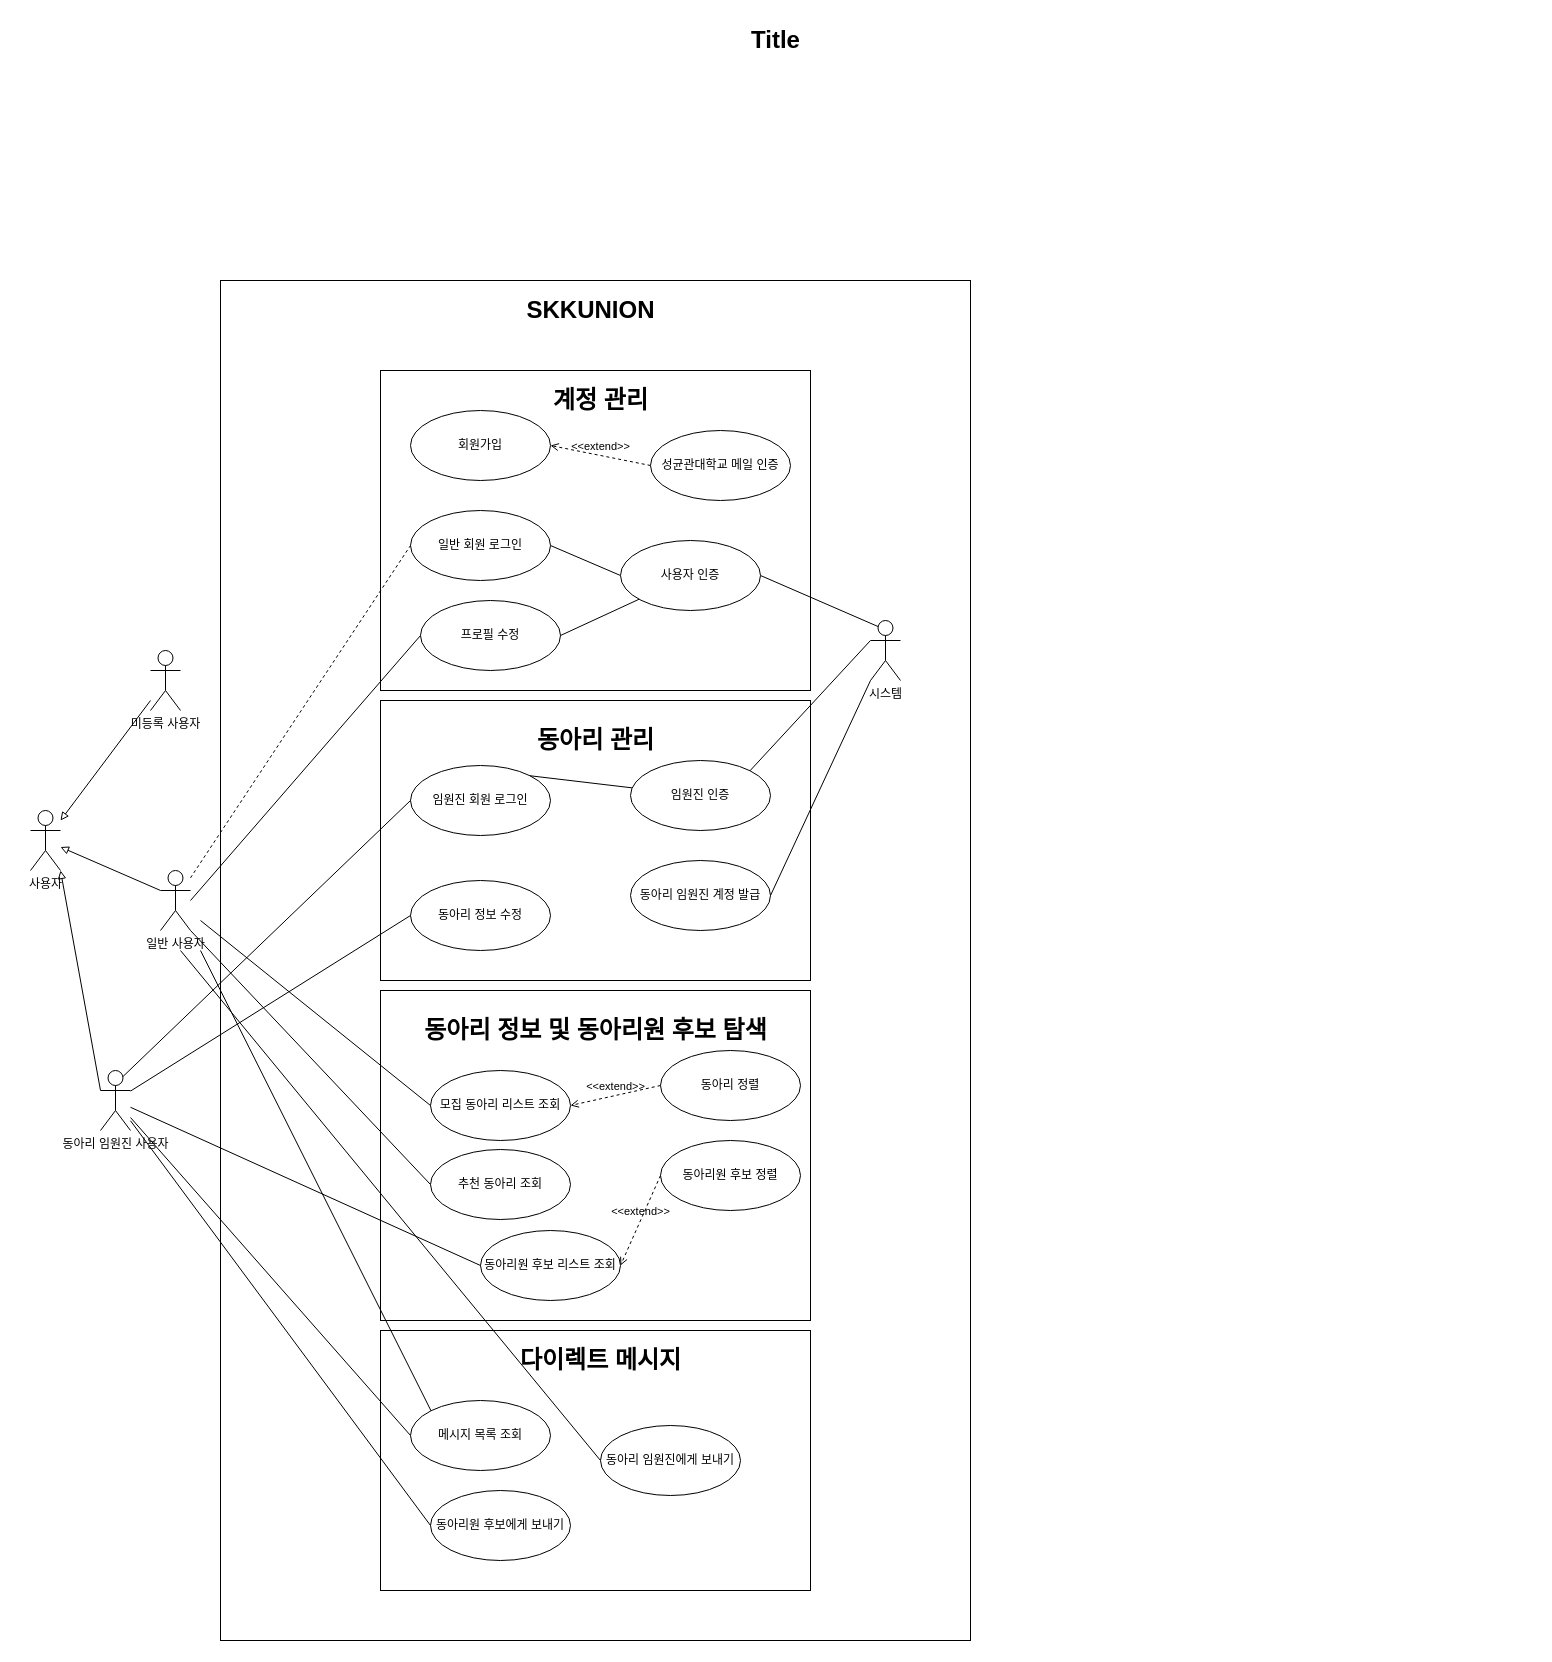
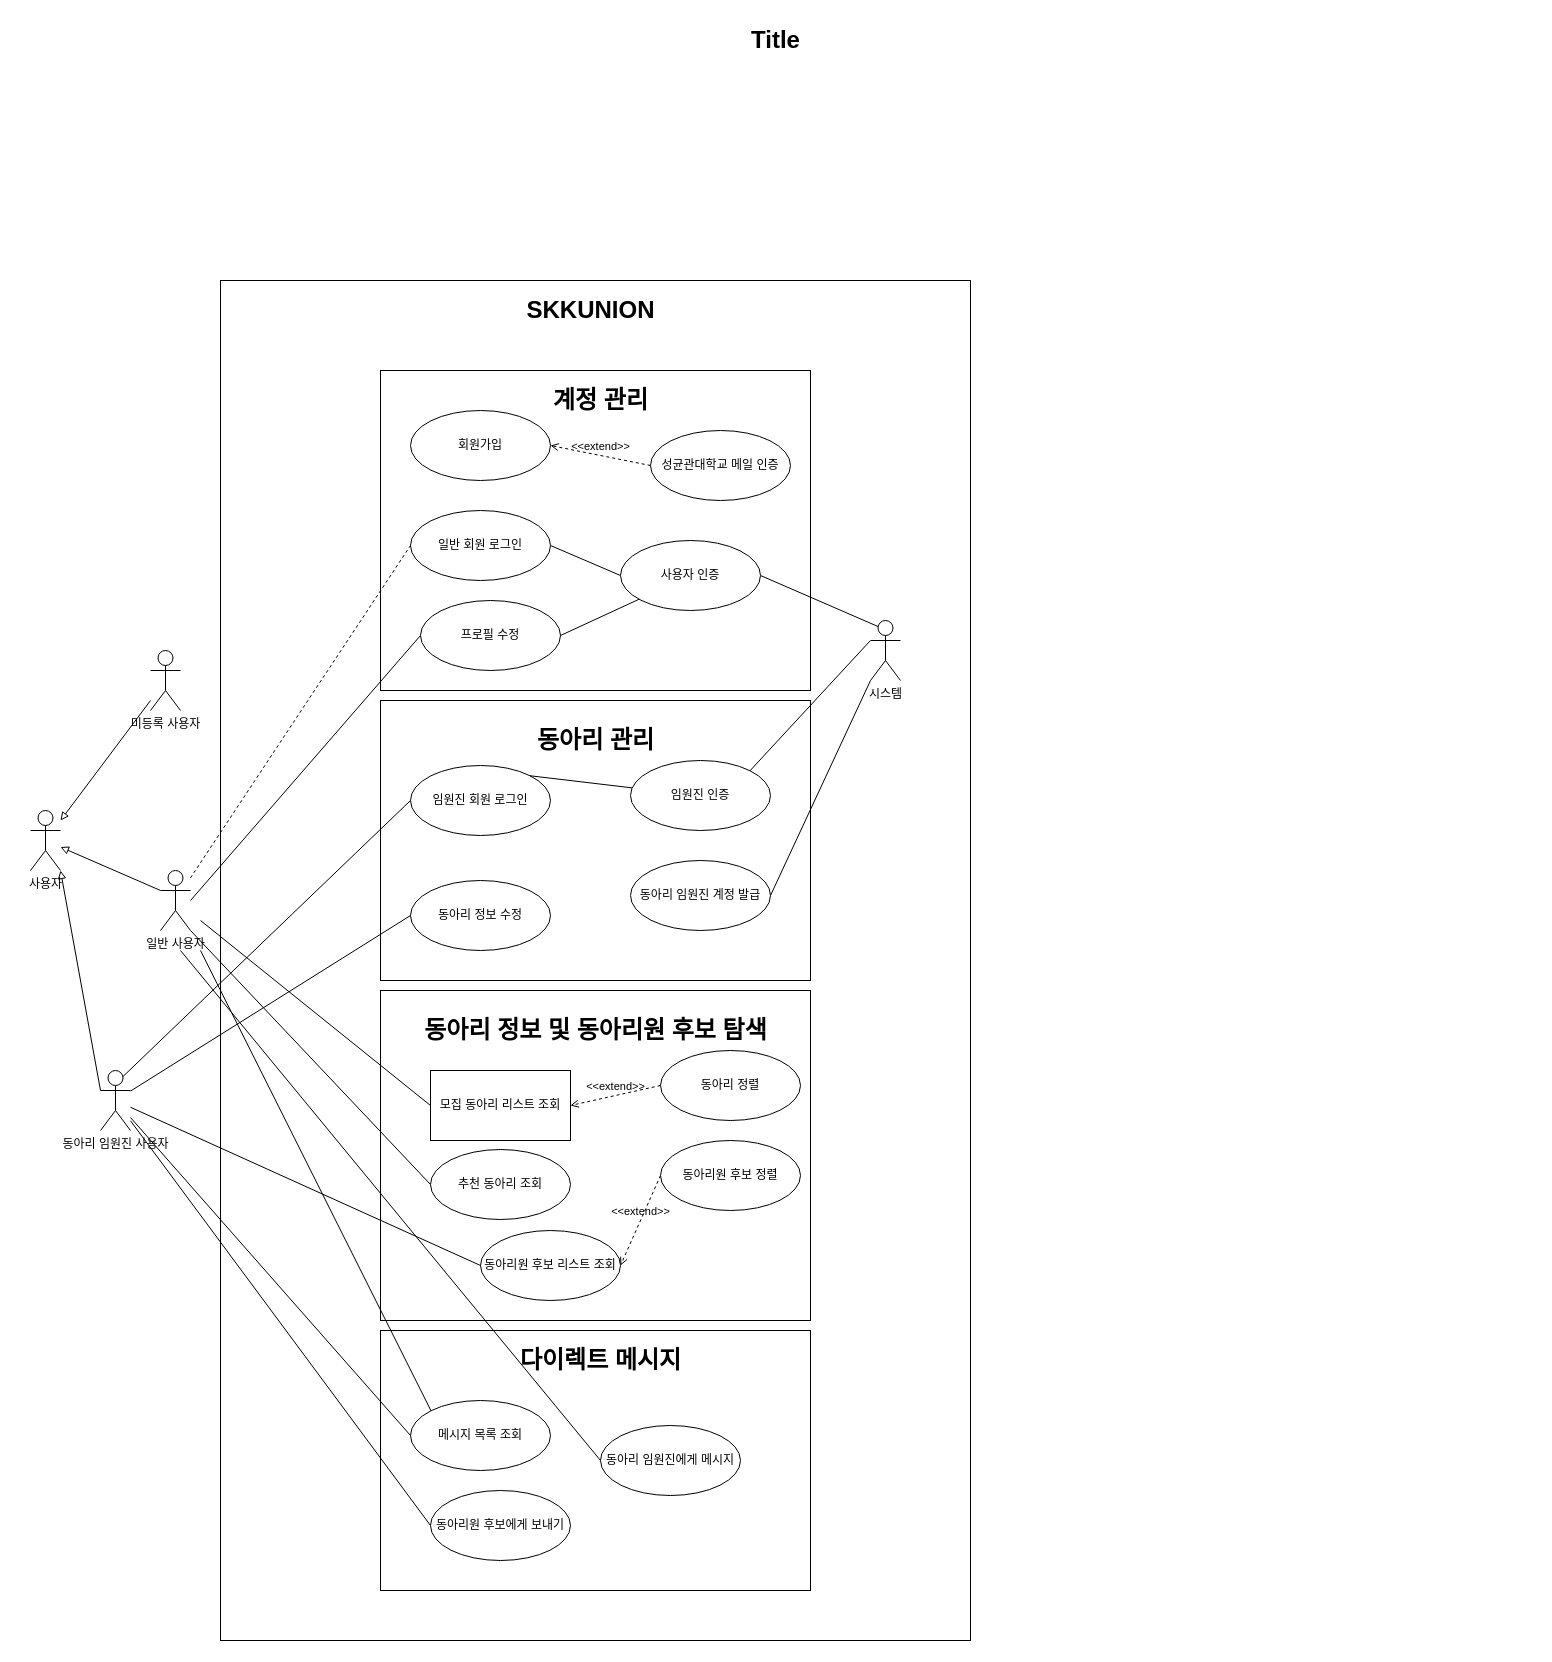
  <mxCell id="0" style=";html=1;" />
  <mxCell id="1" style=";html=1;" parent="0" />
  <mxCell id="2" value="Title" style="text;strokeColor=none;fillColor=none;html=1;fontSize=24;fontStyle=1;verticalAlign=middle;align=center;" parent="1" vertex="1"><mxGeometry x="20" y="20" width="1510" height="40" as="geometry" /></mxCell>
  <mxCell id="3" value="" style="rounded=0;whiteSpace=wrap;html=1;" vertex="1" parent="1"><mxGeometry x="220" y="280" width="750" height="1360" as="geometry" /></mxCell>
  <mxCell id="4" value="사용자" style="shape=umlActor;verticalLabelPosition=bottom;verticalAlign=top;html=1;" vertex="1" parent="1"><mxGeometry x="30" y="810" width="30" height="60" as="geometry" /></mxCell>
  <mxCell id="5" value="일반 사용자" style="shape=umlActor;verticalLabelPosition=bottom;verticalAlign=top;html=1;" vertex="1" parent="1"><mxGeometry x="160" y="870" width="30" height="60" as="geometry" /></mxCell>
  <mxCell id="6" value="동아리 임원진 사용자&lt;br&gt;" style="shape=umlActor;verticalLabelPosition=bottom;verticalAlign=top;html=1;" vertex="1" parent="1"><mxGeometry x="100" y="1070" width="30" height="60" as="geometry" /></mxCell>
  <mxCell id="7" value="" style="rounded=0;whiteSpace=wrap;html=1;imageWidth=24;imageHeight=24;" vertex="1" parent="1"><mxGeometry x="380" y="370" width="430" height="320" as="geometry" /></mxCell>
  <mxCell id="8" value="SKKUNION" style="text;strokeColor=none;fillColor=none;html=1;fontSize=24;fontStyle=1;verticalAlign=middle;align=center;" vertex="1" parent="1"><mxGeometry x="540" y="290" width="100" height="40" as="geometry" /></mxCell>
  <mxCell id="9" value="계정 관리" style="text;strokeColor=none;fillColor=none;html=1;fontSize=24;fontStyle=1;verticalAlign=middle;align=center;" vertex="1" parent="1"><mxGeometry x="550" y="380" width="100" height="40" as="geometry" /></mxCell>
  <mxCell id="10" value="" style="rounded=0;whiteSpace=wrap;html=1;imageWidth=24;imageHeight=24;" vertex="1" parent="1"><mxGeometry x="380" y="700" width="430" height="280" as="geometry" /></mxCell>
  <mxCell id="11" value="동아리 관리" style="text;strokeColor=none;fillColor=none;html=1;fontSize=24;fontStyle=1;verticalAlign=middle;align=center;" vertex="1" parent="1"><mxGeometry x="545" y="720" width="100" height="40" as="geometry" /></mxCell>
  <mxCell id="12" value="" style="rounded=0;whiteSpace=wrap;html=1;imageWidth=24;imageHeight=24;" vertex="1" parent="1"><mxGeometry x="380" y="990" width="430" height="330" as="geometry" /></mxCell>
  <mxCell id="13" value="동아리 정보 및 동아리원 후보 탐색" style="text;strokeColor=none;fillColor=none;html=1;fontSize=24;fontStyle=1;verticalAlign=middle;align=center;" vertex="1" parent="1"><mxGeometry x="545" y="1010" width="100" height="40" as="geometry" /></mxCell>
  <mxCell id="14" value="" style="rounded=0;whiteSpace=wrap;html=1;imageWidth=24;imageHeight=24;" vertex="1" parent="1"><mxGeometry x="380" y="1330" width="430" height="260" as="geometry" /></mxCell>
  <mxCell id="15" value="다이렉트 메시지" style="text;strokeColor=none;fillColor=none;html=1;fontSize=24;fontStyle=1;verticalAlign=middle;align=center;" vertex="1" parent="1"><mxGeometry x="550" y="1340" width="100" height="40" as="geometry" /></mxCell>
  <mxCell id="16" value="회원가입" style="ellipse;whiteSpace=wrap;html=1;" vertex="1" parent="1"><mxGeometry x="410" y="410" width="140" height="70" as="geometry" /></mxCell>
  <mxCell id="17" style="rounded=0;orthogonalLoop=1;jettySize=auto;html=1;exitX=1;exitY=0.5;exitDx=0;exitDy=0;entryX=0;entryY=0.5;entryDx=0;entryDy=0;endArrow=none;endFill=0;" edge="1" parent="1" source="18" target="39"><mxGeometry relative="1" as="geometry" /></mxCell>
  <mxCell id="18" value="일반 회원 로그인" style="ellipse;whiteSpace=wrap;html=1;" vertex="1" parent="1"><mxGeometry x="410" y="510" width="140" height="70" as="geometry" /></mxCell>
  <mxCell id="19" value="프로필 수정" style="ellipse;whiteSpace=wrap;html=1;" vertex="1" parent="1"><mxGeometry x="420" y="600" width="140" height="70" as="geometry" /></mxCell>
  <mxCell id="20" value="성균관대학교 메일 인증" style="ellipse;whiteSpace=wrap;html=1;" vertex="1" parent="1"><mxGeometry x="650" y="430" width="140" height="70" as="geometry" /></mxCell>
  <mxCell id="21" value="동아리 임원진 계정 발급" style="ellipse;whiteSpace=wrap;html=1;" vertex="1" parent="1"><mxGeometry x="630" y="860" width="140" height="70" as="geometry" /></mxCell>
  <mxCell id="22" value="임원진 회원 로그인" style="ellipse;whiteSpace=wrap;html=1;" vertex="1" parent="1"><mxGeometry x="410" y="765" width="140" height="70" as="geometry" /></mxCell>
  <mxCell id="23" value="동아리 정보 수정" style="ellipse;whiteSpace=wrap;html=1;" vertex="1" parent="1"><mxGeometry x="410" y="880" width="140" height="70" as="geometry" /></mxCell>
- <mxCell id="24" value="모집 동아리 리스트 조회" style="ellipse;whiteSpace=wrap;html=1;" vertex="1" parent="1"><mxGeometry x="430" y="1070" width="140" height="70" as="geometry" /></mxCell>
+ <mxCell id="24" value="모집 동아리 리스트 조회" style="whiteSpace=wrap;html=1;rounded=0;" vertex="1" parent="1"><mxGeometry x="430" y="1070" width="140" height="70" as="geometry" /></mxCell>
  <mxCell id="25" value="동아리원 후보 리스트 조회" style="ellipse;whiteSpace=wrap;html=1;" vertex="1" parent="1"><mxGeometry x="480" y="1230" width="140" height="70" as="geometry" /></mxCell>
  <mxCell id="26" value="추천 동아리 조회" style="ellipse;whiteSpace=wrap;html=1;" vertex="1" parent="1"><mxGeometry x="430" y="1149" width="140" height="70" as="geometry" /></mxCell>
- <mxCell id="27" value="동아리 임원진에게 보내기" style="ellipse;whiteSpace=wrap;html=1;" vertex="1" parent="1"><mxGeometry x="600" y="1425" width="140" height="70" as="geometry" /></mxCell>
+ <mxCell id="27" value="동아리 임원진에게 메시지" style="ellipse;whiteSpace=wrap;html=1;" vertex="1" parent="1"><mxGeometry x="600" y="1425" width="140" height="70" as="geometry" /></mxCell>
  <mxCell id="28" value="동아리원 후보에게 보내기&lt;br&gt;" style="ellipse;whiteSpace=wrap;html=1;" vertex="1" parent="1"><mxGeometry x="430" y="1490" width="140" height="70" as="geometry" /></mxCell>
  <mxCell id="29" value="메시지 목록 조회" style="ellipse;whiteSpace=wrap;html=1;" vertex="1" parent="1"><mxGeometry x="410" y="1400" width="140" height="70" as="geometry" /></mxCell>
  <mxCell id="30" style="orthogonalLoop=1;jettySize=auto;html=1;strokeColor=default;rounded=0;endArrow=block;endFill=0;" edge="1" parent="1" source="31" target="4"><mxGeometry relative="1" as="geometry" /></mxCell>
  <mxCell id="31" value="미등록 사용자" style="shape=umlActor;verticalLabelPosition=bottom;verticalAlign=top;html=1;" vertex="1" parent="1"><mxGeometry x="150" y="650" width="30" height="60" as="geometry" /></mxCell>
  <mxCell id="32" style="orthogonalLoop=1;jettySize=auto;html=1;strokeColor=default;rounded=0;endArrow=block;endFill=0;exitX=0;exitY=0.333;exitDx=0;exitDy=0;exitPerimeter=0;" edge="1" parent="1" source="5" target="4"><mxGeometry relative="1" as="geometry"><mxPoint x="260" y="584" as="sourcePoint" /><mxPoint x="110" y="590" as="targetPoint" /></mxGeometry></mxCell>
  <mxCell id="33" style="orthogonalLoop=1;jettySize=auto;html=1;strokeColor=default;rounded=0;endArrow=block;endFill=0;exitX=0;exitY=0.333;exitDx=0;exitDy=0;exitPerimeter=0;entryX=1;entryY=1;entryDx=0;entryDy=0;entryPerimeter=0;" edge="1" parent="1" source="6" target="4"><mxGeometry relative="1" as="geometry"><mxPoint x="170" y="660" as="sourcePoint" /><mxPoint x="10" y="541" as="targetPoint" /></mxGeometry></mxCell>
  <mxCell id="34" value="시스템" style="shape=umlActor;verticalLabelPosition=bottom;verticalAlign=top;html=1;" vertex="1" parent="1"><mxGeometry x="870" y="620" width="30" height="60" as="geometry" /></mxCell>
  <mxCell id="35" style="rounded=0;orthogonalLoop=1;jettySize=auto;html=1;entryX=0;entryY=0.5;entryDx=0;entryDy=0;endArrow=none;endFill=0;dashed=1;" edge="1" parent="1" source="5" target="18"><mxGeometry relative="1" as="geometry" /></mxCell>
  <mxCell id="36" value="&amp;lt;&amp;lt;extend&amp;gt;&amp;gt;" style="html=1;verticalAlign=bottom;labelBackgroundColor=none;endArrow=open;endFill=0;dashed=1;rounded=0;exitX=0;exitY=0.5;exitDx=0;exitDy=0;entryX=1;entryY=0.5;entryDx=0;entryDy=0;" edge="1" parent="1" source="20" target="16"><mxGeometry x="0.0" width="160" relative="1" as="geometry"><mxPoint x="340" y="660" as="sourcePoint" /><mxPoint x="500" y="660" as="targetPoint" /><mxPoint as="offset" /></mxGeometry></mxCell>
  <mxCell id="37" value="" style="html=1;endArrow=none;elbow=vertical;rounded=0;entryX=0;entryY=0.5;entryDx=0;entryDy=0;" edge="1" parent="1" target="19"><mxGeometry width="160" relative="1" as="geometry"><mxPoint x="190" y="900" as="sourcePoint" /><mxPoint x="500" y="660" as="targetPoint" /></mxGeometry></mxCell>
  <mxCell id="38" value="" style="html=1;endArrow=none;elbow=vertical;rounded=0;entryX=0.25;entryY=0.1;entryDx=0;entryDy=0;exitX=1;exitY=0.5;exitDx=0;exitDy=0;entryPerimeter=0;" edge="1" parent="1" source="39" target="34"><mxGeometry width="160" relative="1" as="geometry"><mxPoint x="194" y="687" as="sourcePoint" /><mxPoint x="590" y="645" as="targetPoint" /></mxGeometry></mxCell>
  <mxCell id="39" value="사용자 인증" style="ellipse;whiteSpace=wrap;html=1;" vertex="1" parent="1"><mxGeometry x="620" y="540" width="140" height="70" as="geometry" /></mxCell>
  <mxCell id="40" style="rounded=0;orthogonalLoop=1;jettySize=auto;html=1;exitX=1;exitY=0.5;exitDx=0;exitDy=0;endArrow=none;endFill=0;" edge="1" parent="1" source="19" target="39"><mxGeometry relative="1" as="geometry"><mxPoint x="560" y="555" as="sourcePoint" /><mxPoint x="630" y="585" as="targetPoint" /></mxGeometry></mxCell>
  <mxCell id="41" value="임원진&amp;nbsp;인증" style="ellipse;whiteSpace=wrap;html=1;" vertex="1" parent="1"><mxGeometry x="630" y="760" width="140" height="70" as="geometry" /></mxCell>
  <mxCell id="42" value="" style="html=1;endArrow=none;elbow=vertical;rounded=0;entryX=0;entryY=0.5;entryDx=0;entryDy=0;exitX=0.75;exitY=0.1;exitDx=0;exitDy=0;exitPerimeter=0;" edge="1" parent="1" source="6" target="22"><mxGeometry width="160" relative="1" as="geometry"><mxPoint x="194" y="687" as="sourcePoint" /><mxPoint x="430" y="645" as="targetPoint" /></mxGeometry></mxCell>
  <mxCell id="43" value="" style="html=1;endArrow=none;elbow=vertical;rounded=0;exitX=1;exitY=0;exitDx=0;exitDy=0;" edge="1" parent="1" source="22" target="41"><mxGeometry width="160" relative="1" as="geometry"><mxPoint x="190" y="830" as="sourcePoint" /><mxPoint x="420" y="840" as="targetPoint" /></mxGeometry></mxCell>
  <mxCell id="44" value="" style="html=1;endArrow=none;elbow=vertical;rounded=0;entryX=0;entryY=0.5;entryDx=0;entryDy=0;" edge="1" parent="1" source="6" target="23"><mxGeometry width="160" relative="1" as="geometry"><mxPoint x="180" y="1070" as="sourcePoint" /><mxPoint x="420" y="840" as="targetPoint" /></mxGeometry></mxCell>
  <mxCell id="45" value="" style="html=1;endArrow=none;elbow=vertical;rounded=0;entryX=0;entryY=1;entryDx=0;entryDy=0;exitX=1;exitY=0.5;exitDx=0;exitDy=0;entryPerimeter=0;" edge="1" parent="1" source="21" target="34"><mxGeometry width="160" relative="1" as="geometry"><mxPoint x="770" y="585" as="sourcePoint" /><mxPoint x="888" y="636" as="targetPoint" /></mxGeometry></mxCell>
  <mxCell id="46" value="" style="html=1;endArrow=none;elbow=vertical;rounded=0;entryX=0;entryY=0.333;entryDx=0;entryDy=0;exitX=1;exitY=0;exitDx=0;exitDy=0;entryPerimeter=0;" edge="1" parent="1" source="41" target="34"><mxGeometry width="160" relative="1" as="geometry"><mxPoint x="770" y="585" as="sourcePoint" /><mxPoint x="888" y="636" as="targetPoint" /></mxGeometry></mxCell>
  <mxCell id="47" value="동아리 정렬" style="ellipse;whiteSpace=wrap;html=1;" vertex="1" parent="1"><mxGeometry x="660" y="1050" width="140" height="70" as="geometry" /></mxCell>
  <mxCell id="48" value="동아리원 후보 정렬" style="ellipse;whiteSpace=wrap;html=1;" vertex="1" parent="1"><mxGeometry x="660" y="1140" width="140" height="70" as="geometry" /></mxCell>
  <mxCell id="49" value="" style="html=1;endArrow=none;elbow=vertical;rounded=0;entryX=0;entryY=0.5;entryDx=0;entryDy=0;" edge="1" parent="1" target="24"><mxGeometry width="160" relative="1" as="geometry"><mxPoint x="200" y="920" as="sourcePoint" /><mxPoint x="430" y="645" as="targetPoint" /></mxGeometry></mxCell>
  <mxCell id="50" value="" style="html=1;endArrow=none;elbow=vertical;rounded=0;entryX=0;entryY=0.5;entryDx=0;entryDy=0;exitX=1;exitY=1;exitDx=0;exitDy=0;exitPerimeter=0;" edge="1" parent="1" source="5" target="26"><mxGeometry width="160" relative="1" as="geometry"><mxPoint x="190" y="960" as="sourcePoint" /><mxPoint x="440" y="1115" as="targetPoint" /></mxGeometry></mxCell>
  <mxCell id="51" value="" style="html=1;endArrow=none;elbow=vertical;rounded=0;entryX=0;entryY=0.5;entryDx=0;entryDy=0;" edge="1" parent="1" source="6" target="25"><mxGeometry width="160" relative="1" as="geometry"><mxPoint x="190" y="1071" as="sourcePoint" /><mxPoint x="420" y="925" as="targetPoint" /></mxGeometry></mxCell>
  <mxCell id="52" value="&amp;lt;&amp;lt;extend&amp;gt;&amp;gt;" style="html=1;verticalAlign=bottom;labelBackgroundColor=none;endArrow=open;endFill=0;dashed=1;rounded=0;exitX=0;exitY=0.5;exitDx=0;exitDy=0;entryX=1;entryY=0.5;entryDx=0;entryDy=0;" edge="1" parent="1" source="47" target="24"><mxGeometry x="0.0" width="160" relative="1" as="geometry"><mxPoint x="620" y="880" as="sourcePoint" /><mxPoint x="520" y="860" as="targetPoint" /><mxPoint as="offset" /></mxGeometry></mxCell>
  <mxCell id="53" value="&amp;lt;&amp;lt;extend&amp;gt;&amp;gt;" style="html=1;verticalAlign=bottom;labelBackgroundColor=none;endArrow=open;endFill=0;dashed=1;rounded=0;exitX=0;exitY=0.5;exitDx=0;exitDy=0;entryX=1;entryY=0.5;entryDx=0;entryDy=0;" edge="1" parent="1" source="48" target="25"><mxGeometry x="-0.005" width="160" relative="1" as="geometry"><mxPoint x="670" y="1095" as="sourcePoint" /><mxPoint x="580" y="1115" as="targetPoint" /><mxPoint as="offset" /></mxGeometry></mxCell>
  <mxCell id="54" value="" style="html=1;endArrow=none;elbow=vertical;rounded=0;entryX=0;entryY=0.5;entryDx=0;entryDy=0;" edge="1" parent="1" source="6" target="29"><mxGeometry width="160" relative="1" as="geometry"><mxPoint x="190" y="1100" as="sourcePoint" /><mxPoint x="440" y="1275" as="targetPoint" /></mxGeometry></mxCell>
  <mxCell id="55" value="" style="html=1;endArrow=none;elbow=vertical;rounded=0;entryX=0;entryY=0;entryDx=0;entryDy=0;" edge="1" parent="1" target="29"><mxGeometry width="160" relative="1" as="geometry"><mxPoint x="200" y="950" as="sourcePoint" /><mxPoint x="420" y="1445" as="targetPoint" /></mxGeometry></mxCell>
  <mxCell id="56" value="" style="html=1;endArrow=none;elbow=vertical;rounded=0;entryX=0;entryY=0.5;entryDx=0;entryDy=0;" edge="1" parent="1" target="27"><mxGeometry width="160" relative="1" as="geometry"><mxPoint x="180" y="950" as="sourcePoint" /><mxPoint x="441" y="1420" as="targetPoint" /></mxGeometry></mxCell>
  <mxCell id="57" value="" style="html=1;endArrow=none;elbow=vertical;rounded=0;entryX=0;entryY=0.5;entryDx=0;entryDy=0;" edge="1" parent="1" source="6" target="28"><mxGeometry width="160" relative="1" as="geometry"><mxPoint x="140" y="1127" as="sourcePoint" /><mxPoint x="420" y="1445" as="targetPoint" /></mxGeometry></mxCell>
